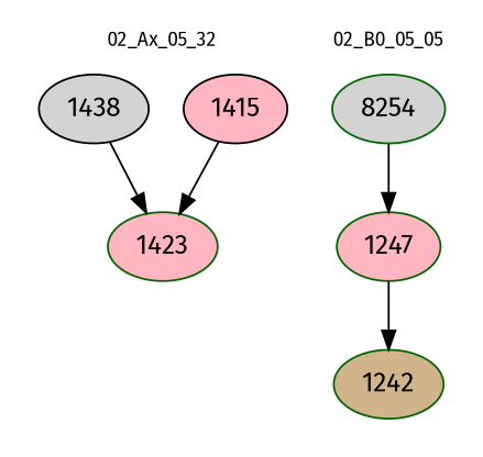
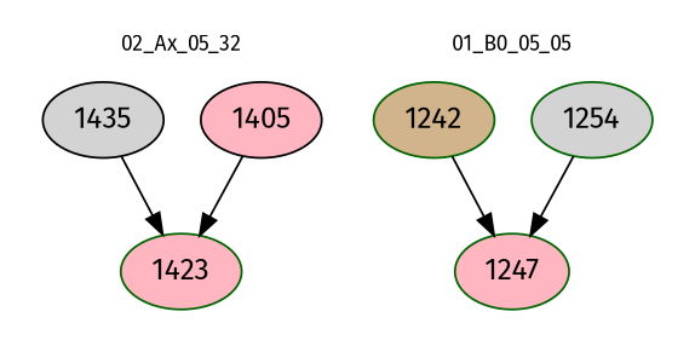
  digraph {
    fontname="Fira Sans"
    node [color=darkgreen fillcolor=lightpink fontname="Fira Sans" style=filled]
    edge [color=black fontname="Fira Sans"]
-   n1 [color=black label=1415]
+   n1 [color=black label=1405]
    n2 [label=1423]
-   n3 [color=black fillcolor=lightgrey label=1438]
-   n4 [fillcolor=lightgrey label=8254]
+   n3 [color=black fillcolor=lightgrey label=1435]
+   n4 [fillcolor=lightgrey label=1254]
    n5 [label=1247]
    n6 [fillcolor=tan label=1242]
    subgraph cluster_1 {
      color=white
      fontsize=10
      label="02_Ax_05_32"
      n1
      n2
      n3
    }
    subgraph cluster_2 {
      color=white
      fontsize=10
-     label="02_B0_05_05"
+     label="01_B0_05_05"
      n4
      n5
      n6
    }
    n1 -> n2
    n3 -> n2
    n4 -> n5
-   n5 -> n6
+   n6 -> n5
  }
